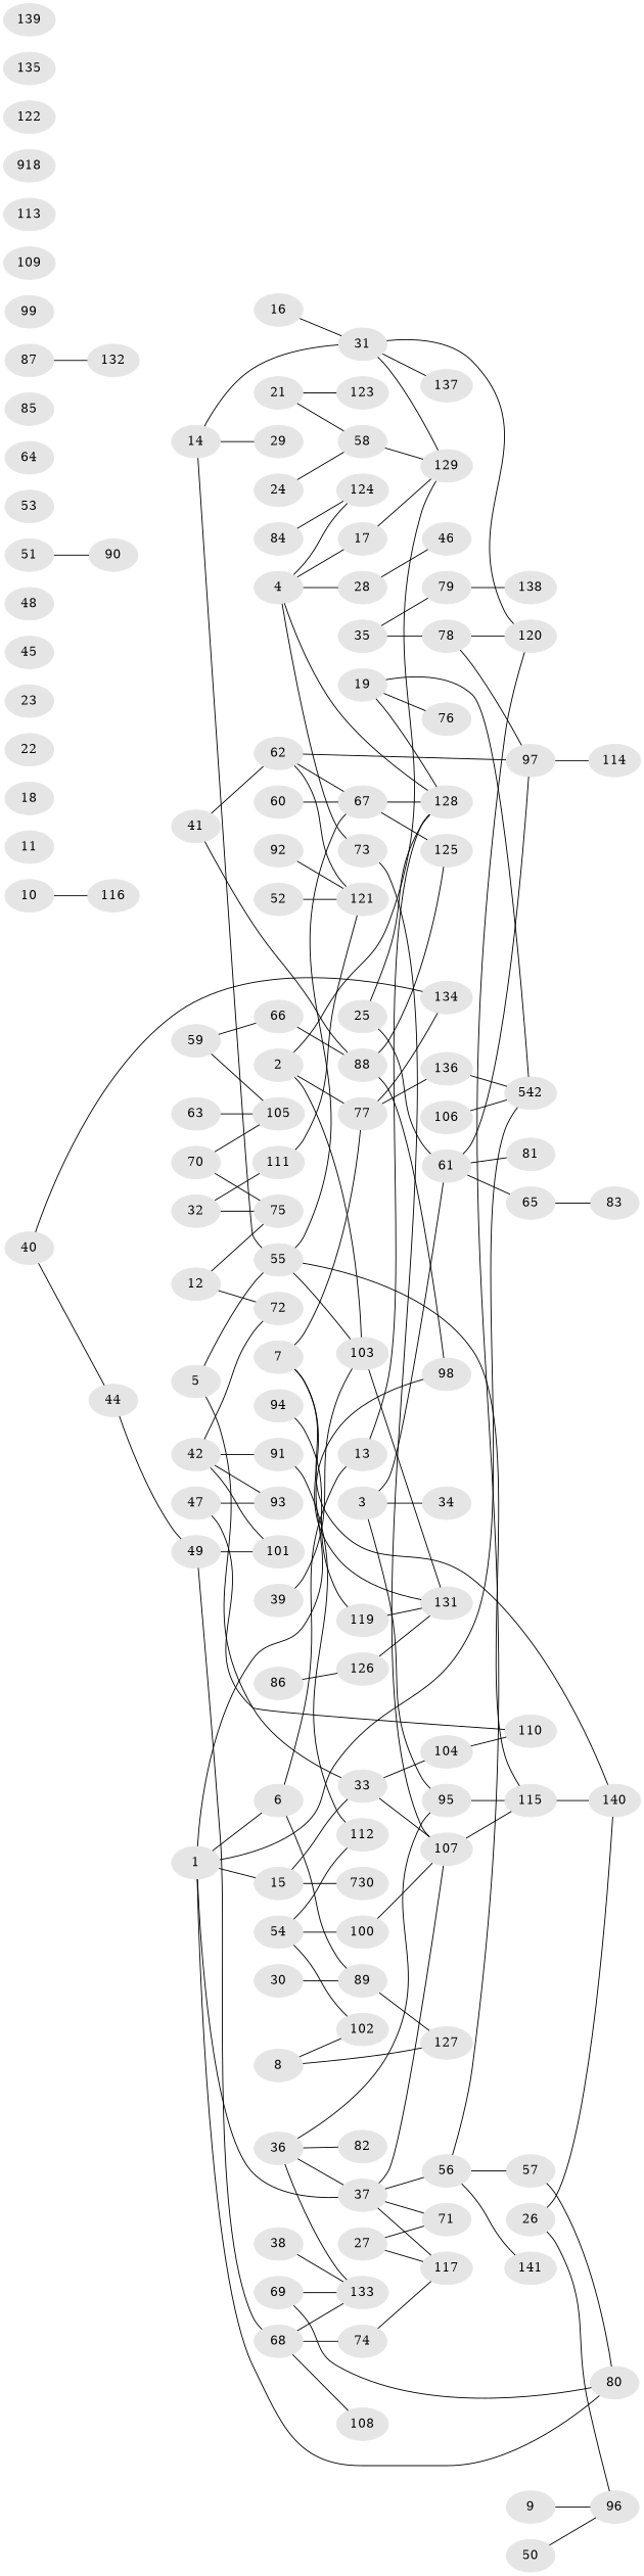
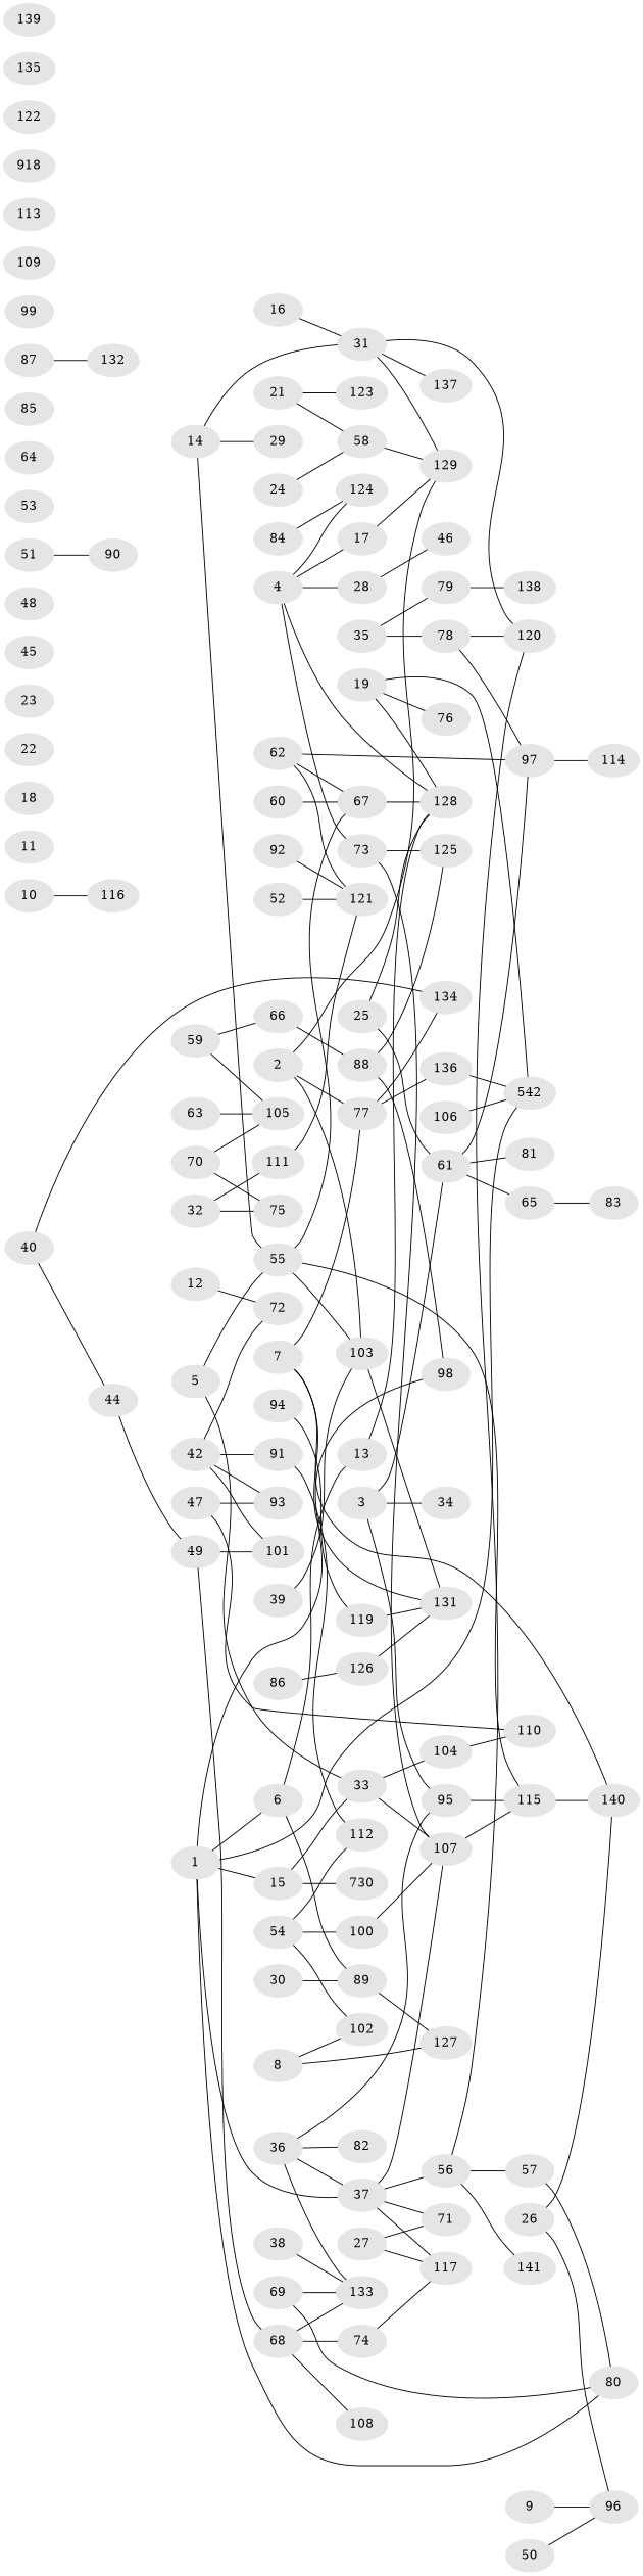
  graph {
    rankdir=LR
    node [color=gray90 style=filled]
    1
    6
    15
    37
    80
    98
    n7 [label=542]
    13
    89
    33
    n11 [label=730]
    71
    117
    107
    56
    2
    77
    103
    129
    134
    136
    131
    3
    34
    61
    95
    65
    81
    97
    115
    4
    17
    28
    73
    124
    128
    46
    125
    5
    55
    104
    67
    127
    7
    140
    8
    102
    9
    96
    10
    116
    11
    12
    72
    75
    111
    121
    14
    29
    31
    120
    137
    16
    18
    19
    76
    119
    21
    58
    123
    22
    23
    24
    25
    26
    27
    30
    32
    110
    35
    78
    79
    138
    36
    82
    133
    57
    141
    38
    39
    40
    44
    49
-   41
    62
    88
    42
    91
    93
    101
    112
    68
    45
    47
    48
    74
    108
    50
    51
    90
    52
    53
    54
    100
    59
    66
    105
    60
    83
    114
    63
    64
    69
    70
    84
    85
    86
    126
    87
    132
    92
    94
    99
    106
    109
    113
    n137 [label=918]
    122
    135
    139
    1 -- 6
    1 -- 15
    1 -- 37
    1 -- 80
    1 -- 98
    1 -- n7
    6 -- 13
    6 -- 89
    15 -- 33
    15 -- n11
    37 -- 71
    37 -- 117
    37 -- 107
    37 -- 56
    13 -- 128
    89 -- 127
    33 -- 107
    33 -- 104
    107 -- 115
    56 -- 120
    56 -- 57
    56 -- 141
    2 -- 77
    2 -- 103
    2 -- 129
    77 -- 134
    77 -- 136
    103 -- 131
    136 -- n7
    3 -- 34
    3 -- 61
    3 -- 95
    61 -- 65
    61 -- 81
    61 -- 97
    95 -- 115
    65 -- 83
    97 -- 114
    115 -- 140
    4 -- 17
    4 -- 28
    4 -- 73
    4 -- 124
    4 -- 128
    17 -- 129
    28 -- 46
    73 -- 107
-   67 -- 125
+   73 -- 125
    5 -- 33
    5 -- 55
    55 -- 103
    55 -- 115
    55 -- 67
    104 -- 110
    67 -- 128
    7 -- 77
    7 -- 131
    7 -- 140
    8 -- 127
    8 -- 102
    9 -- 96
    10 -- 116
    12 -- 72
-   12 -- 75
    111 -- 121
    14 -- 55
    14 -- 29
    14 -- 31
    31 -- 129
    31 -- 120
    31 -- 137
    16 -- 31
    19 -- n7
    19 -- 128
    19 -- 76
    119 -- 131
    21 -- 58
    21 -- 123
    58 -- 129
    24 -- 58
    25 -- 61
    25 -- 128
    26 -- 140
    26 -- 96
    27 -- 71
    27 -- 117
    30 -- 89
    32 -- 75
    32 -- 111
    35 -- 78
    35 -- 79
    78 -- 97
    78 -- 120
    79 -- 138
    36 -- 37
    36 -- 95
    36 -- 82
    36 -- 133
    57 -- 80
    38 -- 133
    39 -- 103
    40 -- 134
    40 -- 44
    44 -- 49
    49 -- 101
    49 -- 68
-   41 -- 62
-   41 -- 88
    62 -- 97
    62 -- 67
    62 -- 121
    88 -- 98
    88 -- 125
    42 -- 72
    42 -- 91
    42 -- 93
    42 -- 101
    91 -- 112
    68 -- 133
    68 -- 74
    68 -- 108
    47 -- 110
    47 -- 93
    74 -- 117
    50 -- 96
    51 -- 90
    52 -- 121
    54 -- 102
    54 -- 112
    54 -- 100
    100 -- 107
    59 -- 66
    59 -- 105
    66 -- 88
    60 -- 67
    63 -- 105
    69 -- 80
    69 -- 133
    70 -- 75
    70 -- 105
    84 -- 124
    86 -- 126
    126 -- 131
    87 -- 132
    92 -- 121
    94 -- 119
    106 -- n7
  }
